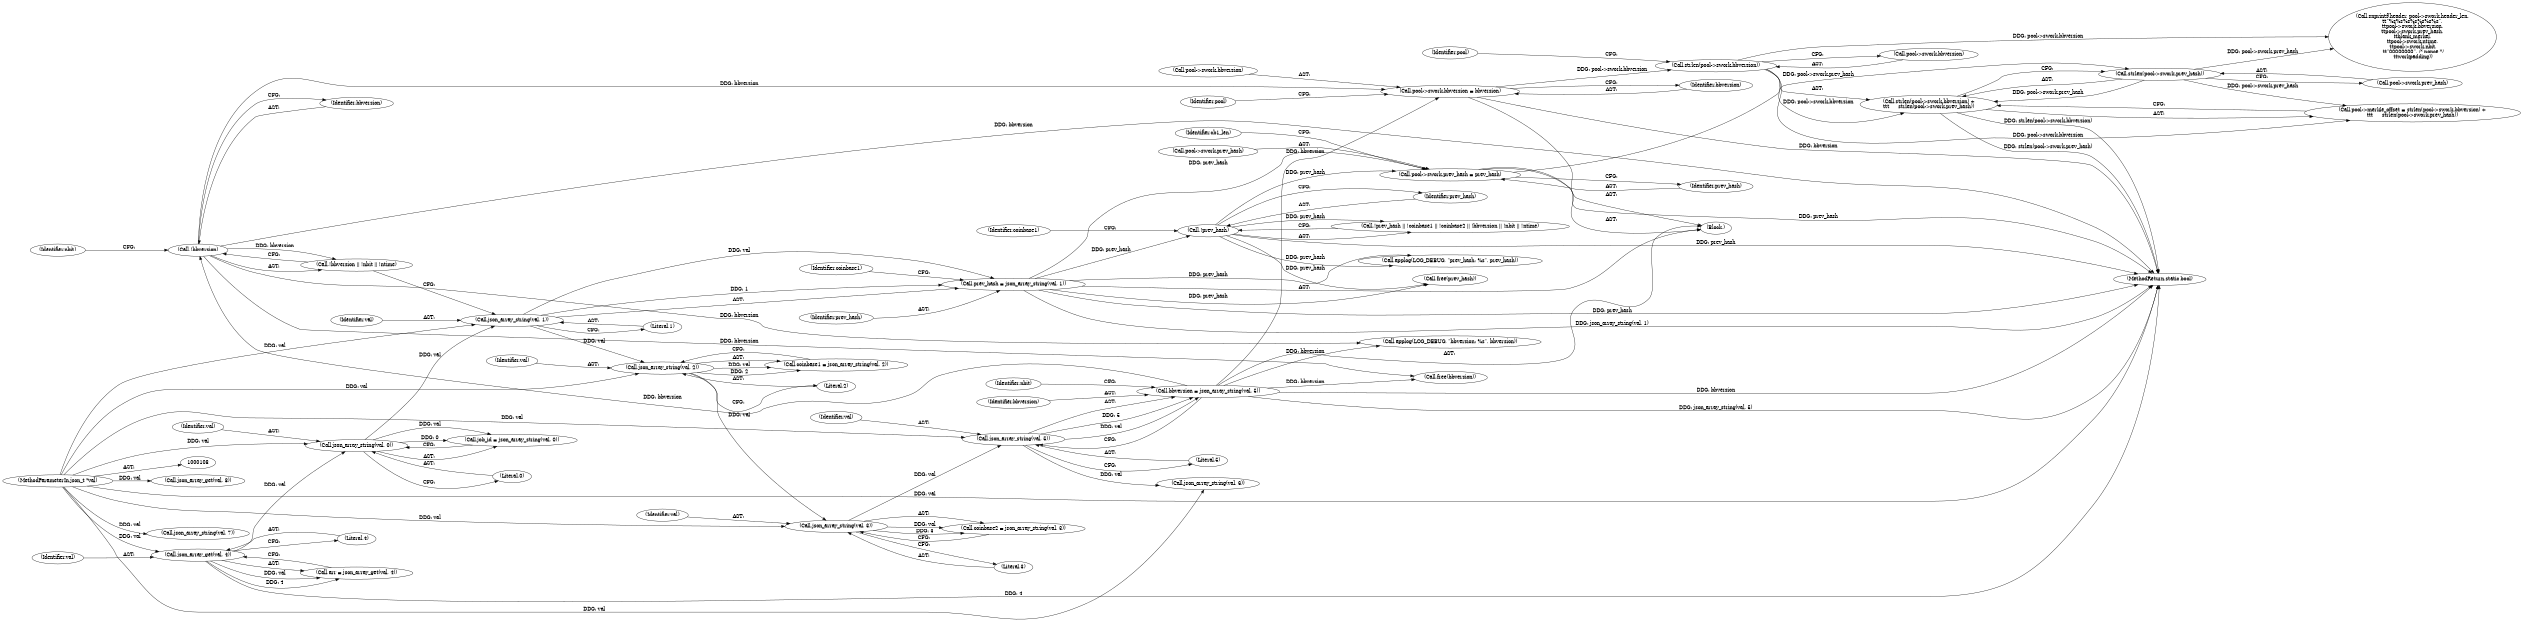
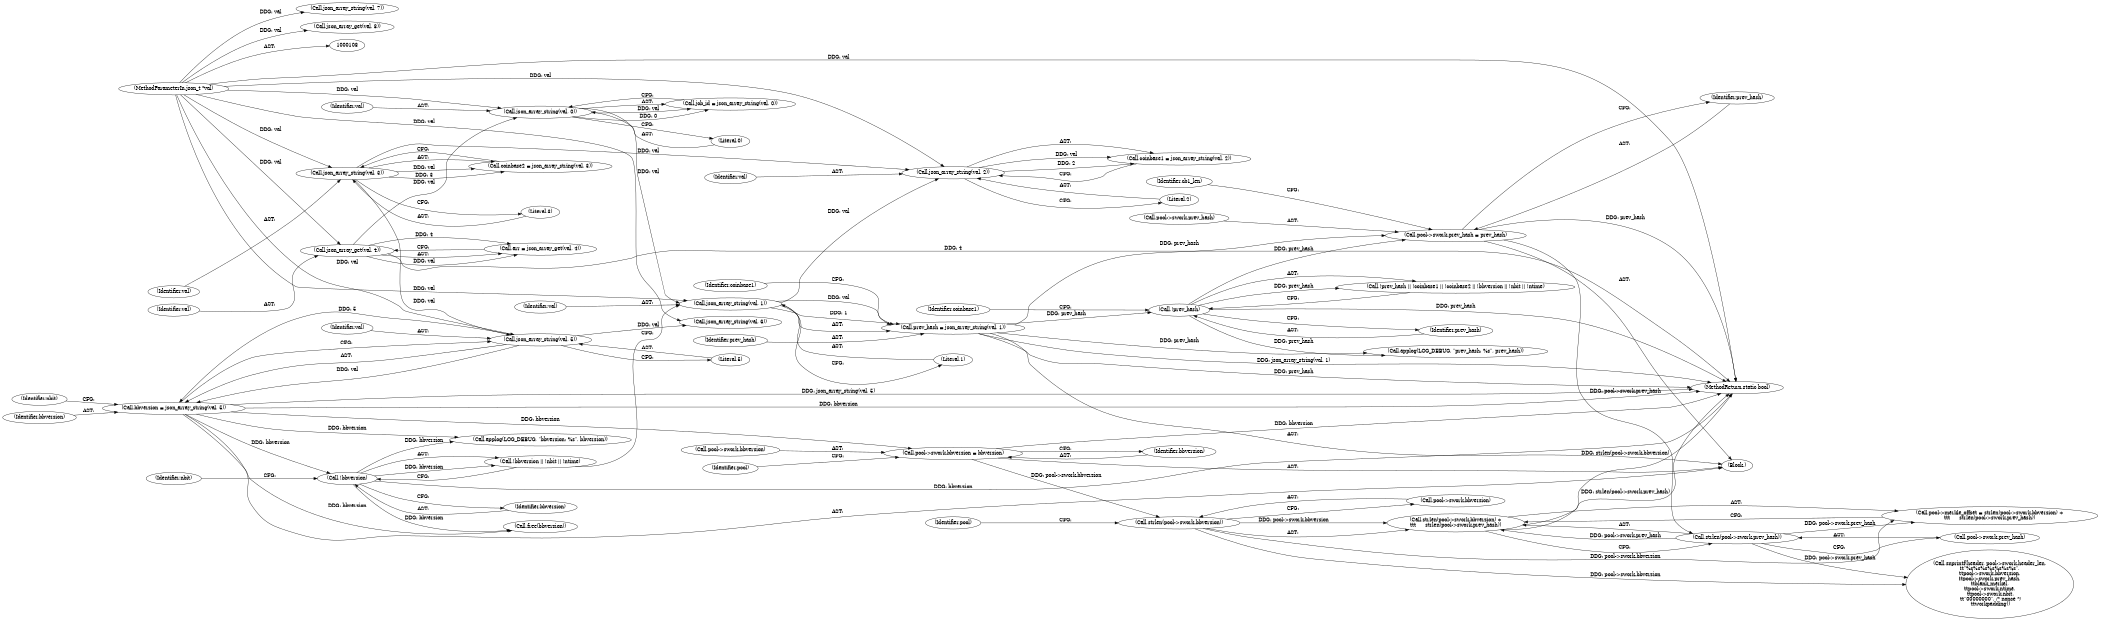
  digraph {
    rankdir=LR
    n1 [label="(Call,strlen(pool->swork.bbversion) +\n\t\t\t      strlen(pool->swork.prev_hash))"]
    n2 [label="(Call,strlen(pool->swork.prev_hash))"]
    n3 [label="(MethodReturn,static bool)"]
    n4 [label="(Call,pool->merkle_offset = strlen(pool->swork.bbversion) +\n\t\t\t      strlen(pool->swork.prev_hash))"]
    n5 [label="(Call,snprintf(header, pool->swork.header_len,\n\t\t\"%s%s%s%s%s%s%s\",\n\t\tpool->swork.bbversion,\n\t\tpool->swork.prev_hash,\n\t\tblank_merkel,\n\t\tpool->swork.ntime,\n \t\tpool->swork.nbit,\n \t\t\"00000000\", /* nonce */\n \t\tworkpadding))"]
    n6 [label="(Call,pool->swork.prev_hash)"]
    n7 [label="(Call,strlen(pool->swork.bbversion))"]
    n8 [label="(Call,pool->swork.bbversion)"]
    n9 [label="(Call,pool->swork.bbversion = bbversion)"]
    n10 [label="(Identifier,bbversion)"]
    n11 [label="(Block,)"]
    n12 [label="(Call,!bbversion)"]
    n13 [label="(Call,applog(LOG_DEBUG, \"bbversion: %s\", bbversion))"]
    n14 [label="(Identifier,bbversion)"]
    n15 [label="(Call,!bbversion || !nbit || !ntime)"]
    n16 [label="(Call,free(bbversion))"]
    n17 [label="(Call,json_array_string(val, 1))"]
    n18 [label="(Call,bbversion = json_array_string(val, 5))"]
    n19 [label="(Call,json_array_string(val, 5))"]
    n20 [label="(Literal,5)"]
    n21 [label="(Call,json_array_string(val, 6))"]
    n22 [label="(Call,json_array_string(val, 3))"]
    n23 [label="(Literal,3)"]
    n24 [label="(Call,coinbase2 = json_array_string(val, 3))"]
    n25 [label="(Call,json_array_string(val, 2))"]
    n26 [label="(Call,coinbase1 = json_array_string(val, 2))"]
    n27 [label="(Literal,2)"]
    n28 [label="(Call,prev_hash = json_array_string(val, 1))"]
    n29 [label="(Literal,1)"]
    n30 [label="(Call,pool->swork.prev_hash = prev_hash)"]
    n31 [label="(Call,!prev_hash)"]
    n32 [label="(Call,applog(LOG_DEBUG, \"prev_hash: %s\", prev_hash))"]
-   n33 [label="(Call,free(prev_hash))"]
    n34 [label="(Call,json_array_string(val, 0))"]
    n35 [label="(Literal,0)"]
    n36 [label="(Call,job_id = json_array_string(val, 0))"]
    n37 [label="(Call,json_array_get(val, 4))"]
-   n38 [label="(Literal,4)"]
    n39 [label="(Call,arr = json_array_get(val, 4))"]
    n40 [label="(MethodParameterIn,json_t *val)"]
    n41 [label="(Call,json_array_string(val, 7))"]
    n42 [label="(Call,json_array_get(val, 8))"]
    1000108
    n44 [label="(Identifier,prev_hash)"]
    n45 [label="(Identifier,prev_hash)"]
    n46 [label="(Call,!prev_hash || !coinbase1 || !coinbase2 || !bbversion || !nbit || !ntime)"]
    n47 [label="(Identifier,pool)"]
    n48 [label="(Identifier,val)"]
    n49 [label="(Identifier,nbit)"]
    n50 [label="(Call,pool->swork.bbversion)"]
    n51 [label="(Identifier,val)"]
    n52 [label="(Identifier,val)"]
    n53 [label="(Identifier,val)"]
    n54 [label="(Identifier,val)"]
    n55 [label="(Identifier,coinbase1)"]
    n56 [label="(Identifier,nbit)"]
    n57 [label="(Identifier,prev_hash)"]
    n58 [label="(Identifier,coinbase1)"]
    n59 [label="(Identifier,cb1_len)"]
    n60 [label="(Call,pool->swork.prev_hash)"]
    n61 [label="(Identifier,pool)"]
    n62 [label="(Identifier,bbversion)"]
    n63 [label="(Identifier,val)"]
    n1 -> n2 [label="CFG: "]
    n1 -> n3 [label="DDG: strlen(pool->swork.bbversion)"]
    n1 -> n3 [label="DDG: strlen(pool->swork.prev_hash)"]
    n1 -> n4 [label="AST: "]
    n2 -> n1 [label="AST: "]
    n2 -> n1 [label="DDG: pool->swork.prev_hash"]
    n2 -> n4 [label="DDG: pool->swork.prev_hash"]
    n2 -> n5 [label="DDG: pool->swork.prev_hash"]
    n2 -> n6 [label="CFG: "]
    n4 -> n1 [label="CFG: "]
    n6 -> n2 [label="AST: "]
    n7 -> n1 [label="AST: "]
    n7 -> n1 [label="DDG: pool->swork.bbversion"]
    n7 -> n4 [label="DDG: pool->swork.bbversion"]
    n7 -> n5 [label="DDG: pool->swork.bbversion"]
    n7 -> n8 [label="CFG: "]
    n8 -> n7 [label="AST: "]
    n9 -> n3 [label="DDG: bbversion"]
    n9 -> n7 [label="DDG: pool->swork.bbversion"]
    n9 -> n10 [label="CFG: "]
    n9 -> n11 [label="AST: "]
    n10 -> n9 [label="AST: "]
    n12 -> n3 [label="DDG: bbversion"]
-   n12 -> n9 [label="DDG: bbversion"]
    n12 -> n13 [label="DDG: bbversion"]
    n12 -> n14 [label="CFG: "]
    n12 -> n15 [label="AST: "]
    n12 -> n15 [label="DDG: bbversion"]
    n12 -> n16 [label="DDG: bbversion"]
    n14 -> n12 [label="AST: "]
    n15 -> n12 [label="CFG: "]
    n15 -> n17 [label="CFG: "]
    n17 -> n25 [label="DDG: val"]
    n17 -> n28 [label="AST: "]
    n17 -> n28 [label="DDG: val"]
    n17 -> n28 [label="DDG: 1"]
    n17 -> n29 [label="CFG: "]
    n18 -> n3 [label="DDG: json_array_string(val, 5)"]
    n18 -> n3 [label="DDG: bbversion"]
    n18 -> n9 [label="DDG: bbversion"]
    n18 -> n11 [label="AST: "]
    n18 -> n12 [label="DDG: bbversion"]
    n18 -> n13 [label="DDG: bbversion"]
    n18 -> n16 [label="DDG: bbversion"]
    n18 -> n19 [label="CFG: "]
    n19 -> n18 [label="AST: "]
    n19 -> n18 [label="DDG: val"]
    n19 -> n18 [label="DDG: 5"]
    n19 -> n20 [label="CFG: "]
    n19 -> n21 [label="DDG: val"]
    n20 -> n19 [label="AST: "]
    n22 -> n19 [label="DDG: val"]
    n22 -> n23 [label="CFG: "]
    n22 -> n24 [label="AST: "]
    n22 -> n24 [label="DDG: val"]
    n22 -> n24 [label="DDG: 3"]
    n23 -> n22 [label="AST: "]
    n24 -> n22 [label="CFG: "]
-   n25 -> n22 [label="DDG: val"]
+   n22 -> n25 [label="DDG: val"]
    n25 -> n26 [label="AST: "]
    n25 -> n26 [label="DDG: val"]
    n25 -> n26 [label="DDG: 2"]
    n25 -> n27 [label="CFG: "]
    n26 -> n25 [label="CFG: "]
    n27 -> n25 [label="AST: "]
    n28 -> n3 [label="DDG: json_array_string(val, 1)"]
    n28 -> n3 [label="DDG: prev_hash"]
    n28 -> n11 [label="AST: "]
    n28 -> n30 [label="DDG: prev_hash"]
    n28 -> n31 [label="DDG: prev_hash"]
    n28 -> n32 [label="DDG: prev_hash"]
-   n28 -> n33 [label="DDG: prev_hash"]
    n29 -> n17 [label="AST: "]
    n30 -> n2 [label="DDG: pool->swork.prev_hash"]
    n30 -> n3 [label="DDG: prev_hash"]
    n30 -> n11 [label="AST: "]
    n30 -> n44 [label="CFG: "]
    n31 -> n3 [label="DDG: prev_hash"]
    n31 -> n30 [label="DDG: prev_hash"]
    n31 -> n32 [label="DDG: prev_hash"]
-   n31 -> n33 [label="DDG: prev_hash"]
    n31 -> n45 [label="CFG: "]
    n31 -> n46 [label="AST: "]
    n31 -> n46 [label="DDG: prev_hash"]
    n34 -> n17 [label="DDG: val"]
    n34 -> n35 [label="CFG: "]
    n34 -> n36 [label="AST: "]
    n34 -> n36 [label="DDG: val"]
    n34 -> n36 [label="DDG: 0"]
    n35 -> n34 [label="AST: "]
    n36 -> n34 [label="CFG: "]
    n37 -> n3 [label="DDG: 4"]
    n37 -> n34 [label="DDG: val"]
-   n37 -> n38 [label="CFG: "]
    n37 -> n39 [label="AST: "]
    n37 -> n39 [label="DDG: val"]
    n37 -> n39 [label="DDG: 4"]
-   n38 -> n37 [label="AST: "]
    n39 -> n37 [label="CFG: "]
    n40 -> n3 [label="DDG: val"]
    n40 -> n17 [label="DDG: val"]
    n40 -> n19 [label="DDG: val"]
    n40 -> n21 [label="DDG: val"]
    n40 -> n22 [label="DDG: val"]
    n40 -> n25 [label="DDG: val"]
    n40 -> n34 [label="DDG: val"]
    n40 -> n37 [label="DDG: val"]
    n40 -> n41 [label="DDG: val"]
    n40 -> n42 [label="DDG: val"]
    n40 -> 1000108 [label="AST: "]
    n44 -> n30 [label="AST: "]
    n45 -> n31 [label="AST: "]
    n46 -> n31 [label="CFG: "]
    n47 -> n7 [label="CFG: "]
    n48 -> n25 [label="AST: "]
    n49 -> n12 [label="CFG: "]
    n50 -> n9 [label="AST: "]
    n51 -> n22 [label="AST: "]
    n52 -> n34 [label="AST: "]
    n53 -> n19 [label="AST: "]
    n54 -> n37 [label="AST: "]
    n55 -> n31 [label="CFG: "]
    n56 -> n18 [label="CFG: "]
    n57 -> n28 [label="AST: "]
    n58 -> n28 [label="CFG: "]
    n59 -> n30 [label="CFG: "]
    n60 -> n30 [label="AST: "]
    n61 -> n9 [label="CFG: "]
    n62 -> n18 [label="AST: "]
    n63 -> n17 [label="AST: "]
  }
